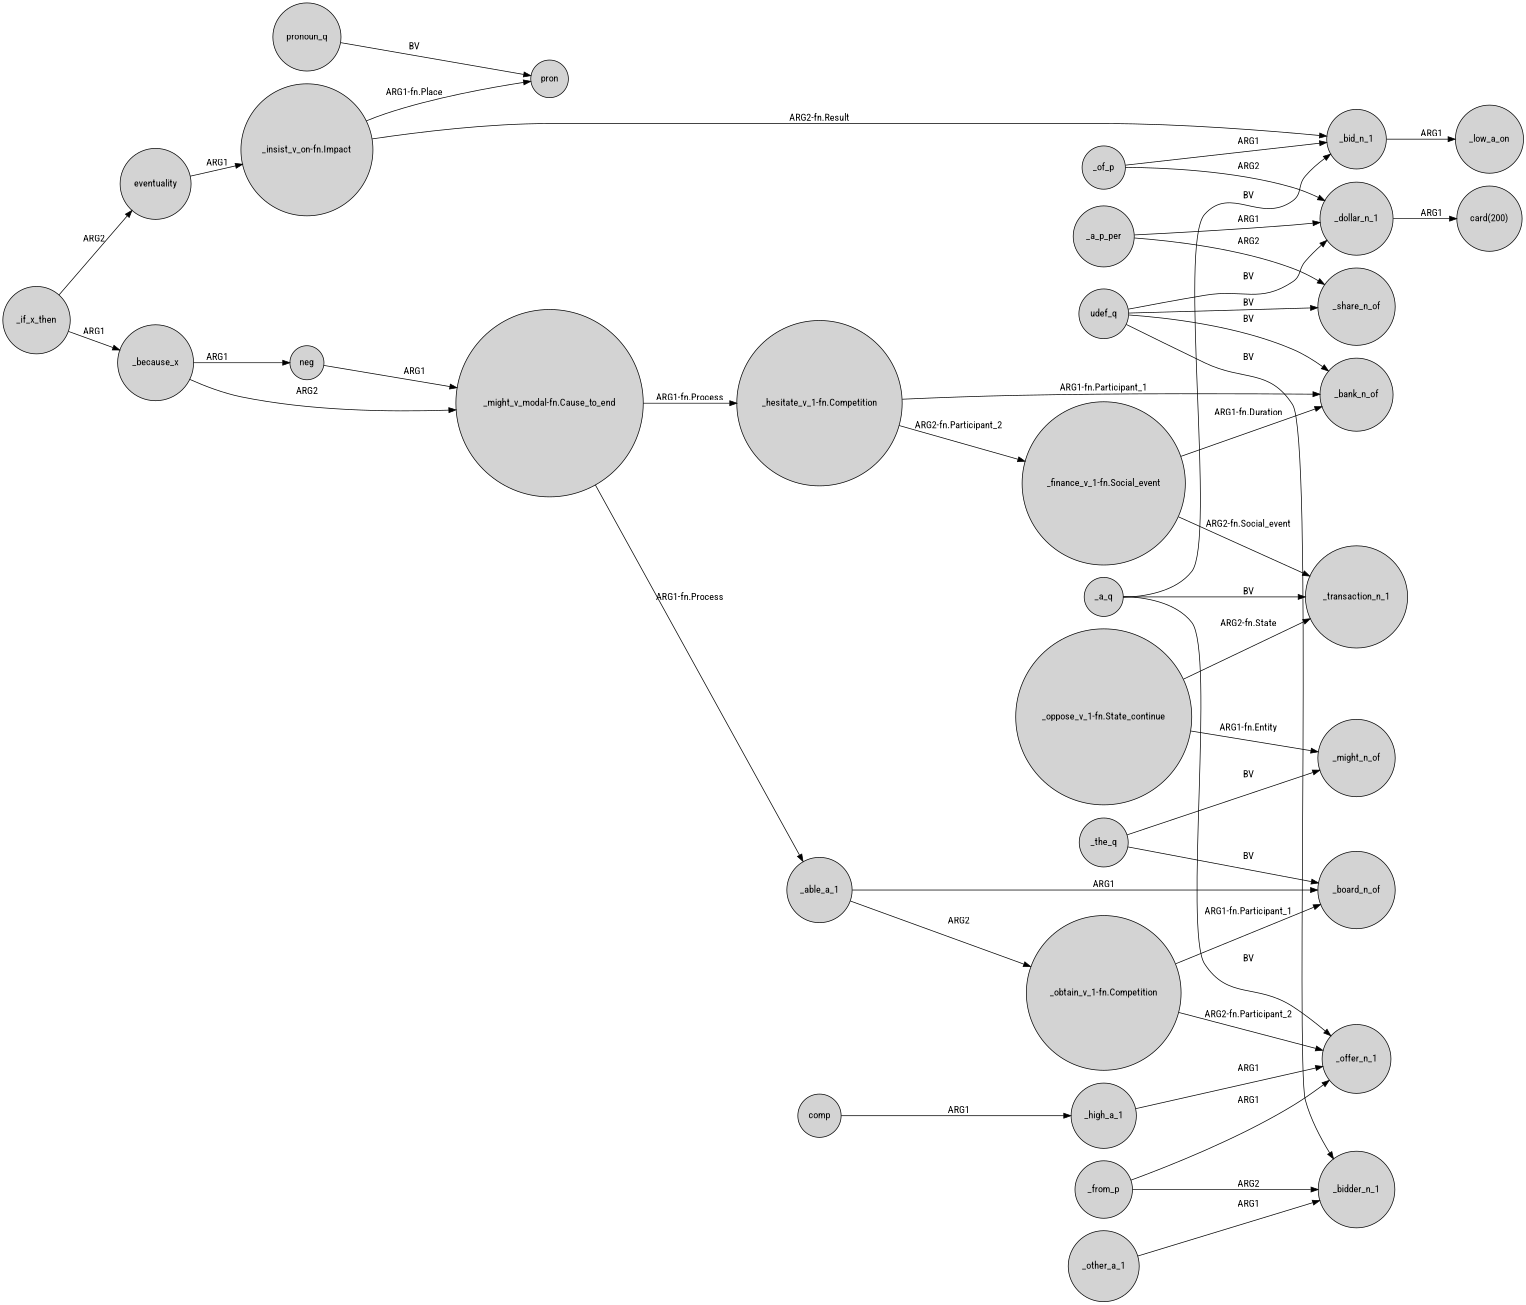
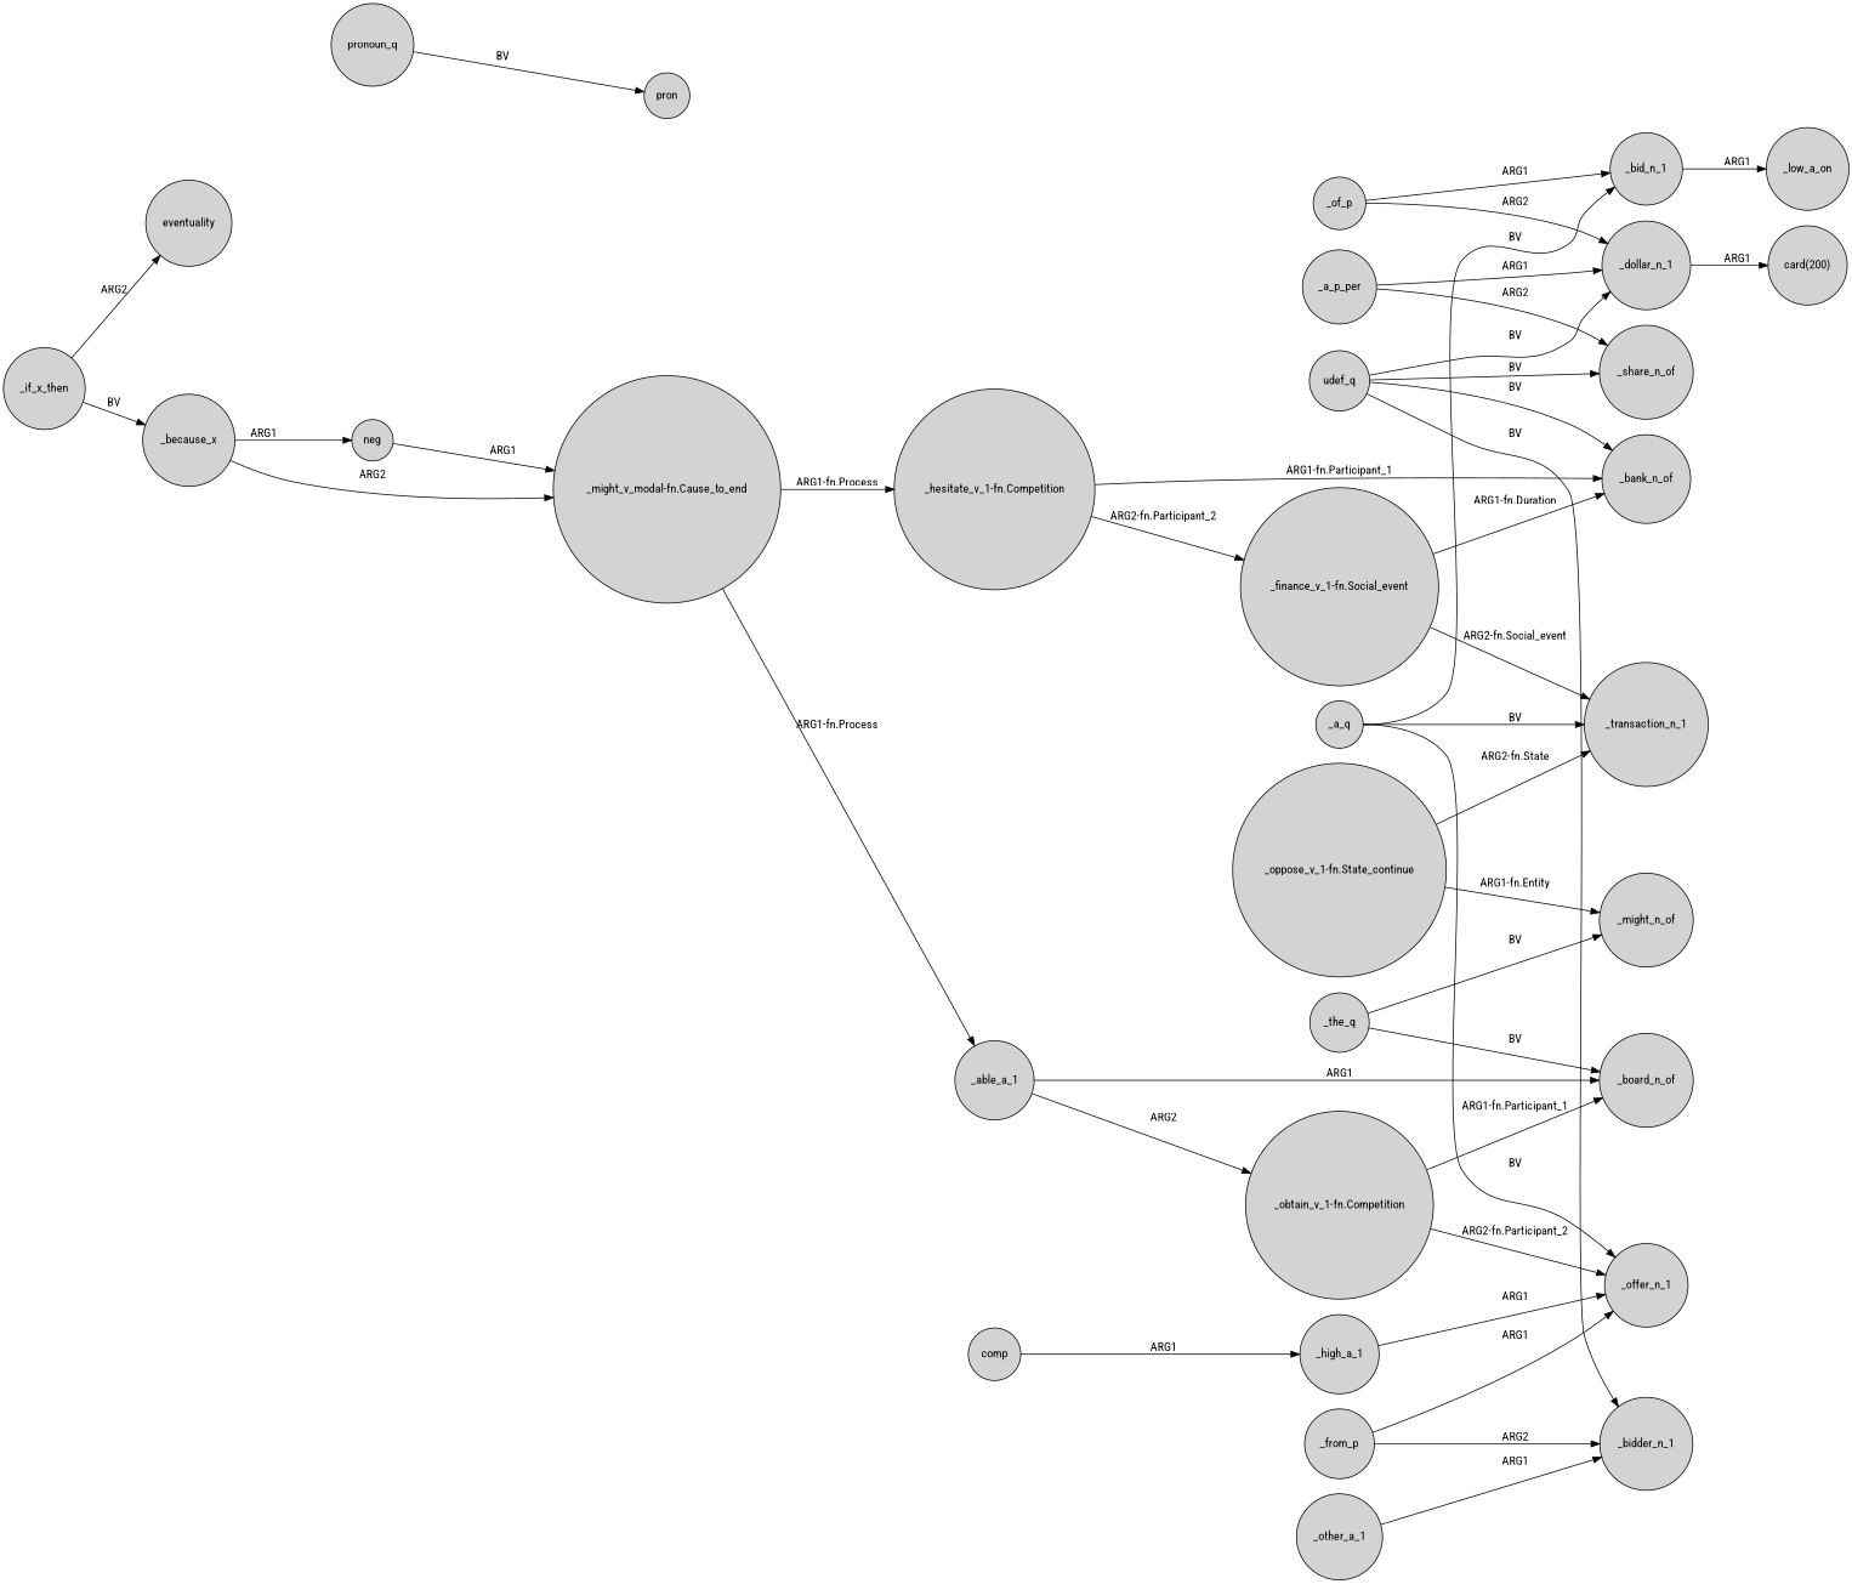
  digraph {
    fontname="Roboto Condensed"
    rankdir=LR
    node [fontname="Roboto Condensed" shape=circle style=filled]
    edge [fontname="Roboto Condensed"]
    _a_q
    _bid_n_1
    _offer_n_1
    _transaction_n_1
    _low_a_on
    _of_p
    _dollar_n_1
    "card(200)"
    _because_x
    "_might_v_modal-fn.Cause_to_end"
    neg
    "_hesitate_v_1-fn.Competition"
    _able_a_1
    "_finance_v_1-fn.Social_event"
    _bank_n_of
    "_obtain_v_1-fn.Competition"
    _board_n_of
    _other_a_1
    _bidder_n_1
    _high_a_1
    udef_q
    _share_n_of
    _from_p
    _if_x_then
    eventuality
-   "_insist_v_on-fn.Impact"
    pron
    _the_q
    n29 [label=_might_n_of]
    pronoun_q
    _a_p_per
    comp
    "_oppose_v_1-fn.State_continue"
    _a_q -> _bid_n_1 [label=BV]
    _a_q -> _offer_n_1 [label=BV]
    _a_q -> _transaction_n_1 [label=BV]
    _bid_n_1 -> _low_a_on [label=ARG1]
    _of_p -> _bid_n_1 [label=ARG1]
    _of_p -> _dollar_n_1 [label=ARG2]
    _dollar_n_1 -> "card(200)" [label=ARG1]
    _because_x -> "_might_v_modal-fn.Cause_to_end" [label=ARG2]
    _because_x -> neg [label=ARG1]
    "_might_v_modal-fn.Cause_to_end" -> "_hesitate_v_1-fn.Competition" [label="ARG1-fn.Process"]
    "_might_v_modal-fn.Cause_to_end" -> _able_a_1 [label="ARG1-fn.Process"]
    neg -> "_might_v_modal-fn.Cause_to_end" [label=ARG1]
    "_hesitate_v_1-fn.Competition" -> "_finance_v_1-fn.Social_event" [label="ARG2-fn.Participant_2"]
    "_hesitate_v_1-fn.Competition" -> _bank_n_of [label="ARG1-fn.Participant_1"]
    _able_a_1 -> "_obtain_v_1-fn.Competition" [label=ARG2]
    _able_a_1 -> _board_n_of [label=ARG1]
    "_finance_v_1-fn.Social_event" -> _transaction_n_1 [label="ARG2-fn.Social_event"]
    "_finance_v_1-fn.Social_event" -> _bank_n_of [label="ARG1-fn.Duration"]
    "_obtain_v_1-fn.Competition" -> _offer_n_1 [label="ARG2-fn.Participant_2"]
    "_obtain_v_1-fn.Competition" -> _board_n_of [label="ARG1-fn.Participant_1"]
    _other_a_1 -> _bidder_n_1 [label=ARG1]
    _high_a_1 -> _offer_n_1 [label=ARG1]
    udef_q -> _dollar_n_1 [label=BV]
    udef_q -> _bank_n_of [label=BV]
    udef_q -> _bidder_n_1 [label=BV]
    udef_q -> _share_n_of [label=BV]
    _from_p -> _offer_n_1 [label=ARG1]
    _from_p -> _bidder_n_1 [label=ARG2]
-   _if_x_then -> _because_x [label=ARG1]
+   _if_x_then -> _because_x [label=BV]
    _if_x_then -> eventuality [label=ARG2]
-   eventuality -> "_insist_v_on-fn.Impact" [label=ARG1]
-   "_insist_v_on-fn.Impact" -> _bid_n_1 [label="ARG2-fn.Result"]
-   "_insist_v_on-fn.Impact" -> pron [label="ARG1-fn.Place"]
    _the_q -> _board_n_of [label=BV]
    _the_q -> n29 [label=BV]
    pronoun_q -> pron [label=BV]
    _a_p_per -> _dollar_n_1 [label=ARG1]
    _a_p_per -> _share_n_of [label=ARG2]
    comp -> _high_a_1 [label=ARG1]
    "_oppose_v_1-fn.State_continue" -> _transaction_n_1 [label="ARG2-fn.State"]
    "_oppose_v_1-fn.State_continue" -> n29 [label="ARG1-fn.Entity"]
  }
